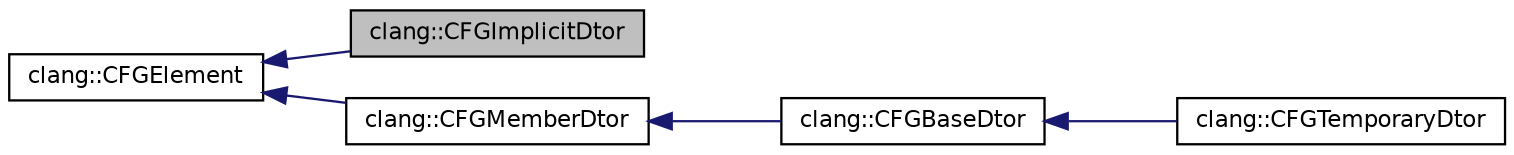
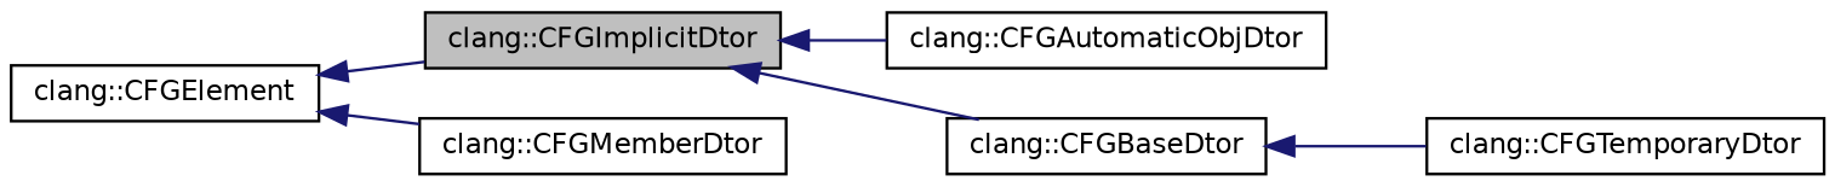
  digraph {
    rankdir=LR
    node [color=black fontname=Helvetica fontsize=10 shape=record]
    edge [color=midnightblue dir=back fontname=Helvetica fontsize=10 labelfontname=Helvetica labelfontsize=10 style=solid]
    n1 [fillcolor=grey75 fontcolor=black height=0.2 label="clang::CFGImplicitDtor" style=filled width=0.4]
+   n2 [height=0.2 label="clang::CFGAutomaticObjDtor" width=0.4]
    n3 [height=0.2 label="clang::CFGBaseDtor" width=0.4]
    n4 [height=0.2 label="clang::CFGTemporaryDtor" width=0.4]
    n5 [height=0.2 label="clang::CFGMemberDtor" width=0.4]
    n6 [height=0.2 label="clang::CFGElement" width=0.4]
-   n5 -> n3
+   n1 -> n2
+   n1 -> n3
    n3 -> n4
    n6 -> n1
    n6 -> n5
  }
